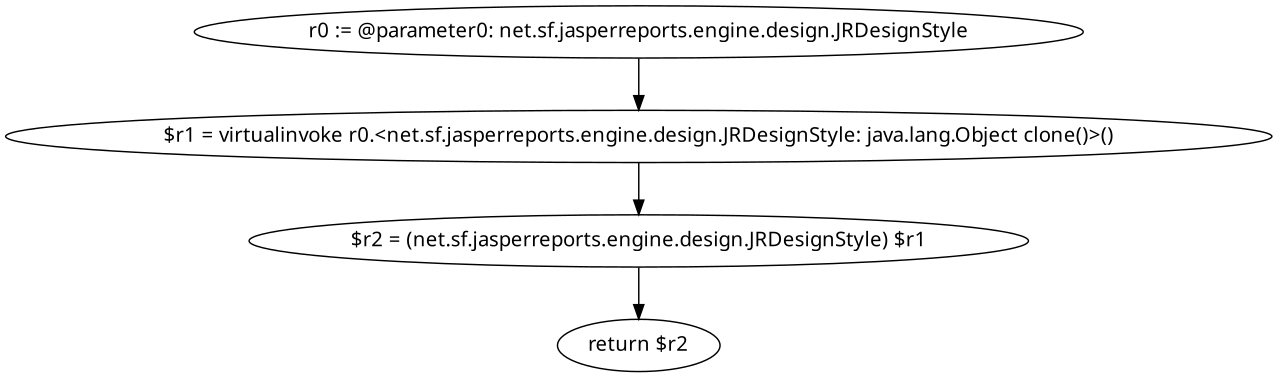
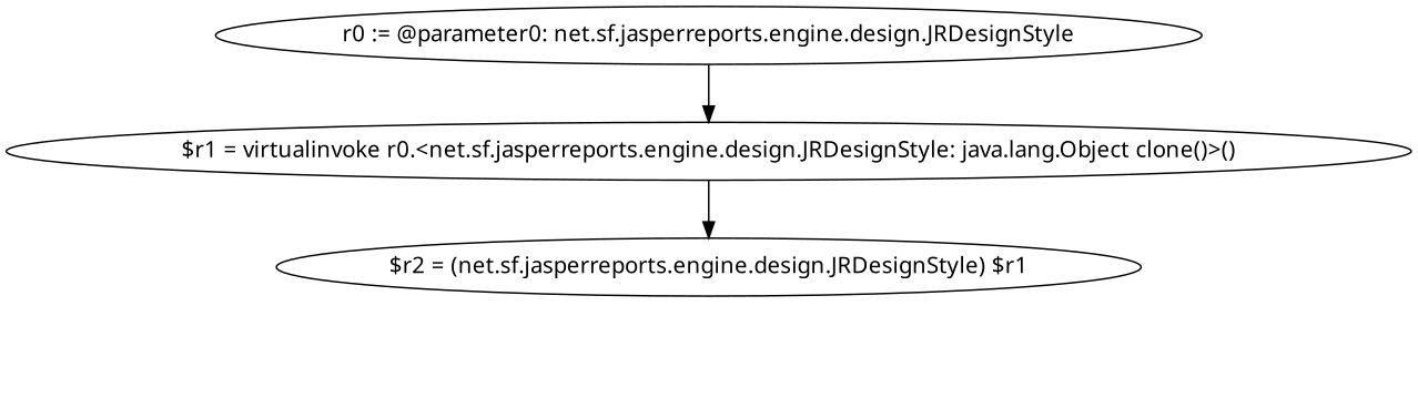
  digraph {
    fontname="Noto Sans"
    node [fontname="Noto Sans"]
    edge [fontname="Noto Sans"]
    "r0 := @parameter0: net.sf.jasperreports.engine.design.JRDesignStyle"
    "$r1 = virtualinvoke r0.<net.sf.jasperreports.engine.design.JRDesignStyle: java.lang.Object clone()>()"
    "$r2 = (net.sf.jasperreports.engine.design.JRDesignStyle) $r1"
-   "return $r2"
    "r0 := @parameter0: net.sf.jasperreports.engine.design.JRDesignStyle" -> "$r1 = virtualinvoke r0.<net.sf.jasperreports.engine.design.JRDesignStyle: java.lang.Object clone()>()"
    "$r1 = virtualinvoke r0.<net.sf.jasperreports.engine.design.JRDesignStyle: java.lang.Object clone()>()" -> "$r2 = (net.sf.jasperreports.engine.design.JRDesignStyle) $r1"
-   "$r2 = (net.sf.jasperreports.engine.design.JRDesignStyle) $r1" -> "return $r2"
  }
